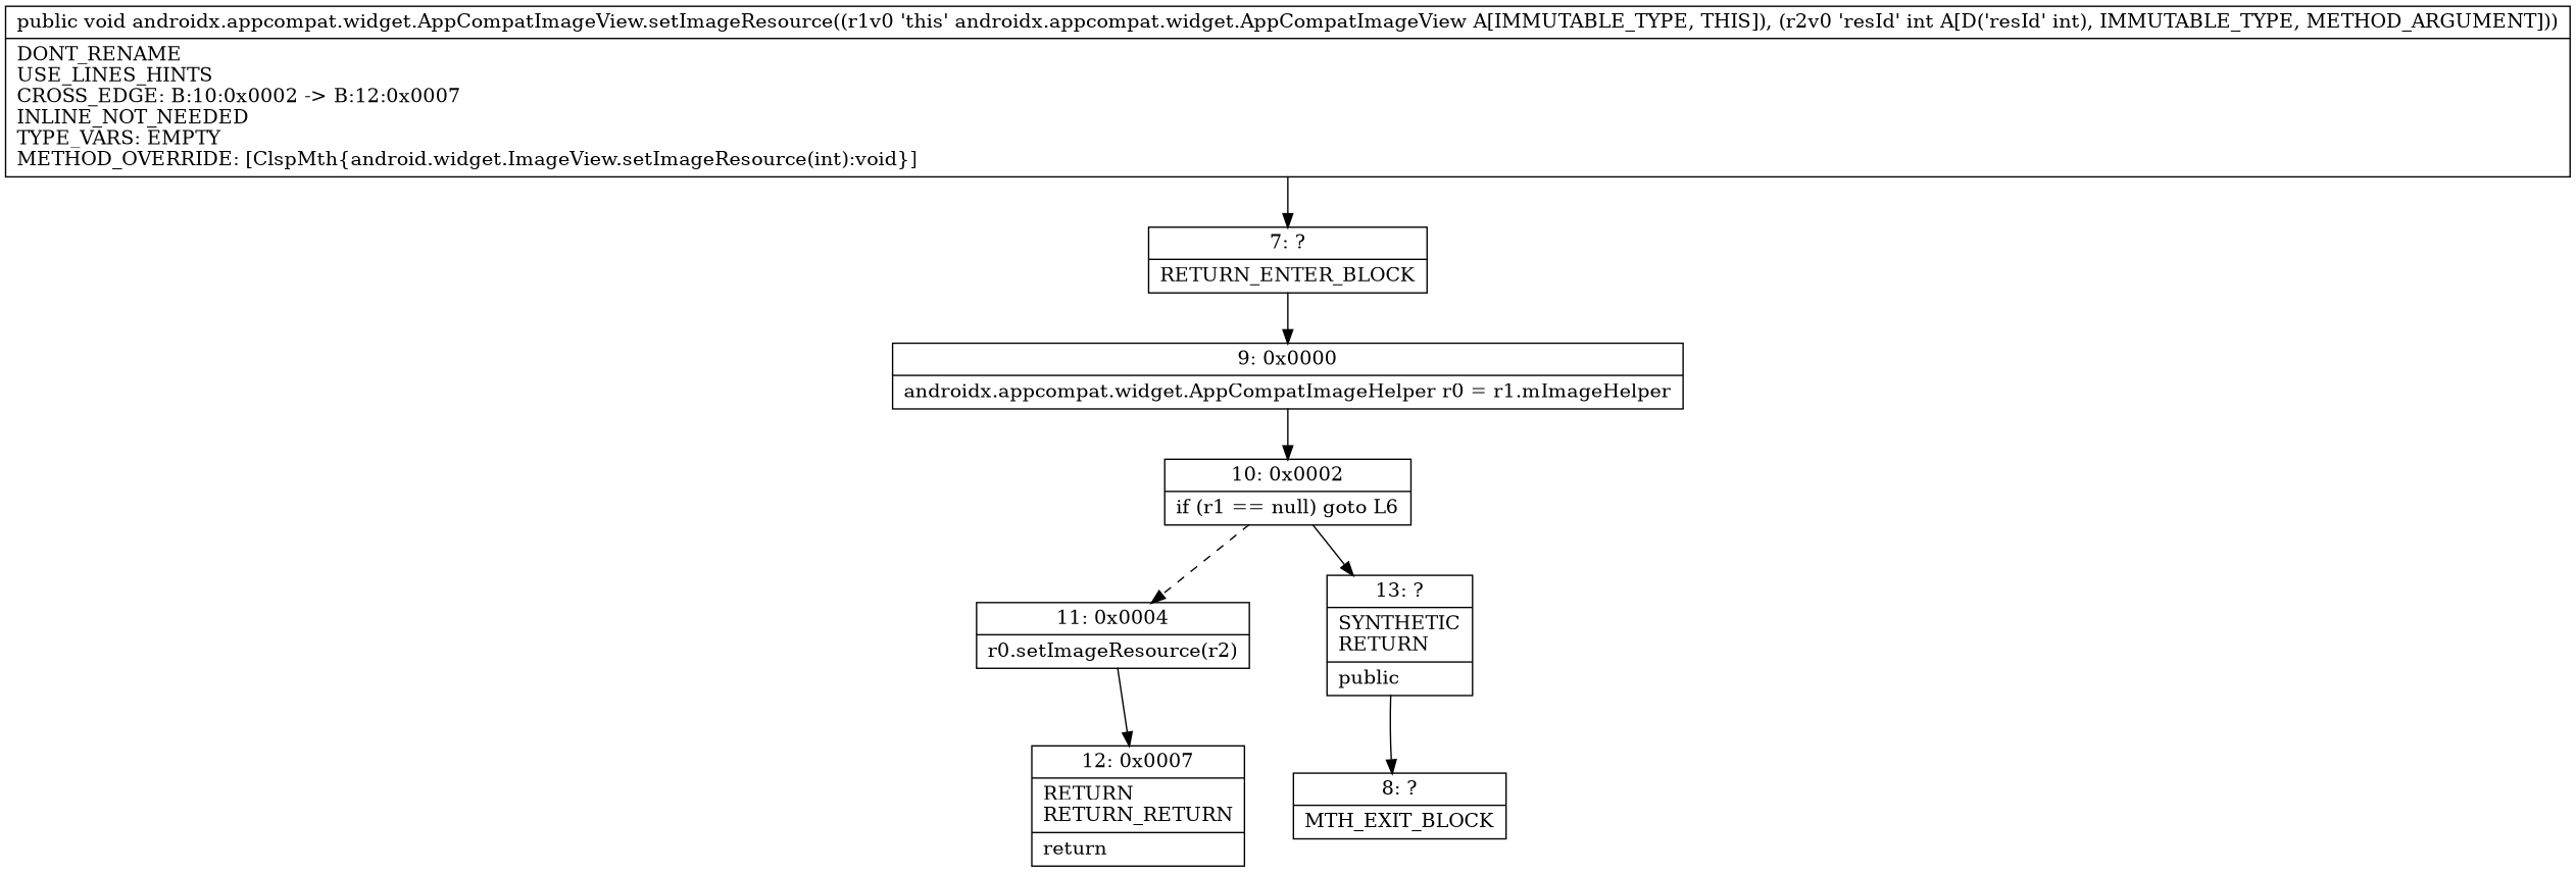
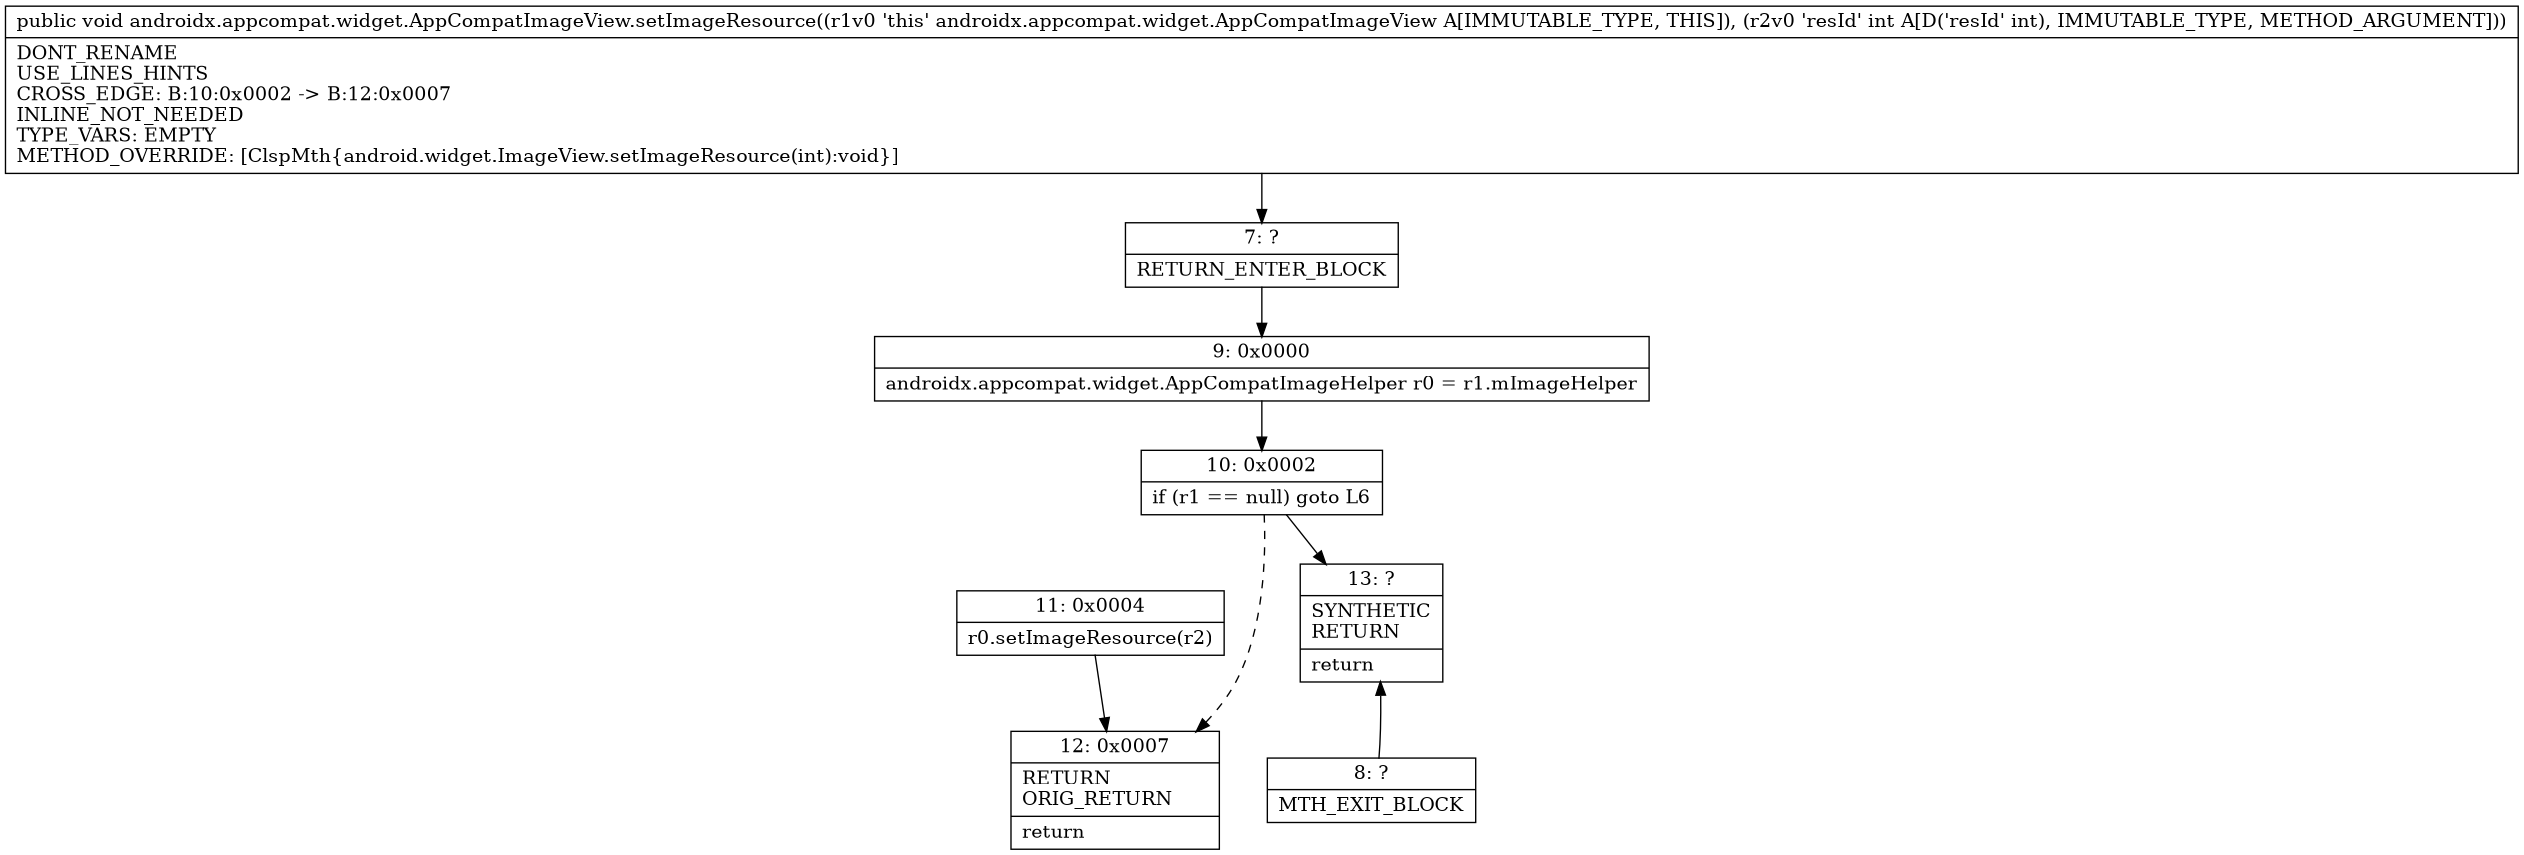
  digraph {
    node [shape=record]
    n1 [label="{7\:\ ?|RETURN_ENTER_BLOCK\l}"]
    n2 [label="{9\:\ 0x0000|androidx.appcompat.widget.AppCompatImageHelper r0 = r1.mImageHelper\l}"]
    n3 [label="{10\:\ 0x0002|if (r1 == null) goto L6\l}"]
    n4 [label="{11\:\ 0x0004|r0.setImageResource(r2)\l}"]
-   n5 [label="{13\:\ ?|SYNTHETIC\lRETURN\l|public\l}"]
-   n6 [label="{12\:\ 0x0007|RETURN\lRETURN_RETURN\l|return\l}"]
+   n5 [label="{13\:\ ?|SYNTHETIC\lRETURN\l|return\l}"]
+   n6 [label="{12\:\ 0x0007|RETURN\lORIG_RETURN\l|return\l}"]
    n7 [label="{8\:\ ?|MTH_EXIT_BLOCK\l}"]
    n8 [label="{public void androidx.appcompat.widget.AppCompatImageView.setImageResource((r1v0 'this' androidx.appcompat.widget.AppCompatImageView A[IMMUTABLE_TYPE, THIS]), (r2v0 'resId' int A[D('resId' int), IMMUTABLE_TYPE, METHOD_ARGUMENT]))  | DONT_RENAME\lUSE_LINES_HINTS\lCROSS_EDGE: B:10:0x0002 \-\> B:12:0x0007\lINLINE_NOT_NEEDED\lTYPE_VARS: EMPTY\lMETHOD_OVERRIDE: [ClspMth\{android.widget.ImageView.setImageResource(int):void\}]\l}"]
    n1 -> n2
    n2 -> n3
-   n3 -> n4 [style=dashed]
+   n3 -> n6 [style=dashed]
    n3 -> n5
    n4 -> n6
-   n5 -> n7
+   n7 -> n5
    n8 -> n1
  }
